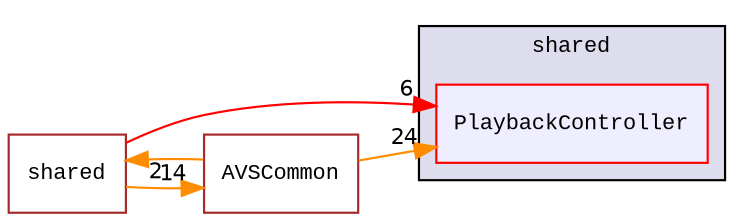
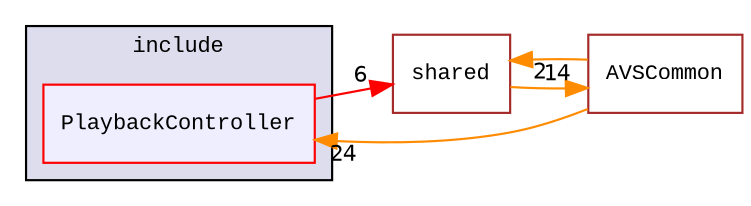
  digraph {
    compound=true
    fontname="Liberation Mono"
    rankdir=LR
    node [color=brown fillcolor=white fontname="Liberation Mono" fontsize=10 shape=box style=filled]
    edge [color=darkorange fontname="Liberation Mono" labeldistance=1.5 labelfontname=Helvetica labelfontsize=10]
    n1 [color=red fillcolor="#eeeeff" label=PlaybackController pencolor=black]
    n2 [label=shared]
    n3 [label=AVSCommon]
    subgraph cluster_1 {
      bgcolor="#ddddee"
      fontsize=10
-     label=shared
+     label=include
      pencolor=black
      n1
    }
-   n2 -> n1 [color=red headlabel=6]
+   n1 -> n2 [color=red headlabel=6]
    n2 -> n3 [headlabel=14]
    n3 -> n1 [headlabel=24]
    n3 -> n2 [headlabel=2]
  }
